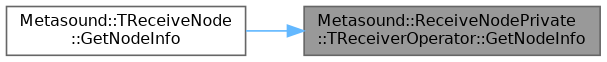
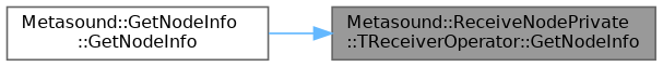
  digraph {
    rankdir=RL
    node [fontname=Helvetica fontsize=10 shape=box style=filled]
    n1 [color=gray40 fillcolor=grey60 fontcolor=black height=0.2 label="Metasound::ReceiveNodePrivate\l::TReceiverOperator::GetNodeInfo" width=0.4]
-   n2 [color=grey40 fillcolor=white height=0.2 label="Metasound::TReceiveNode\l::GetNodeInfo" width=0.4]
+   n2 [color=grey40 fillcolor=white height=0.2 label="Metasound::GetNodeInfo\l::GetNodeInfo" width=0.4]
    n1 -> n2 [color=steelblue1 dir=back fontname=Helvetica fontsize=10 labelfontname=Helvetica labelfontsize=10 style=solid]
  }
